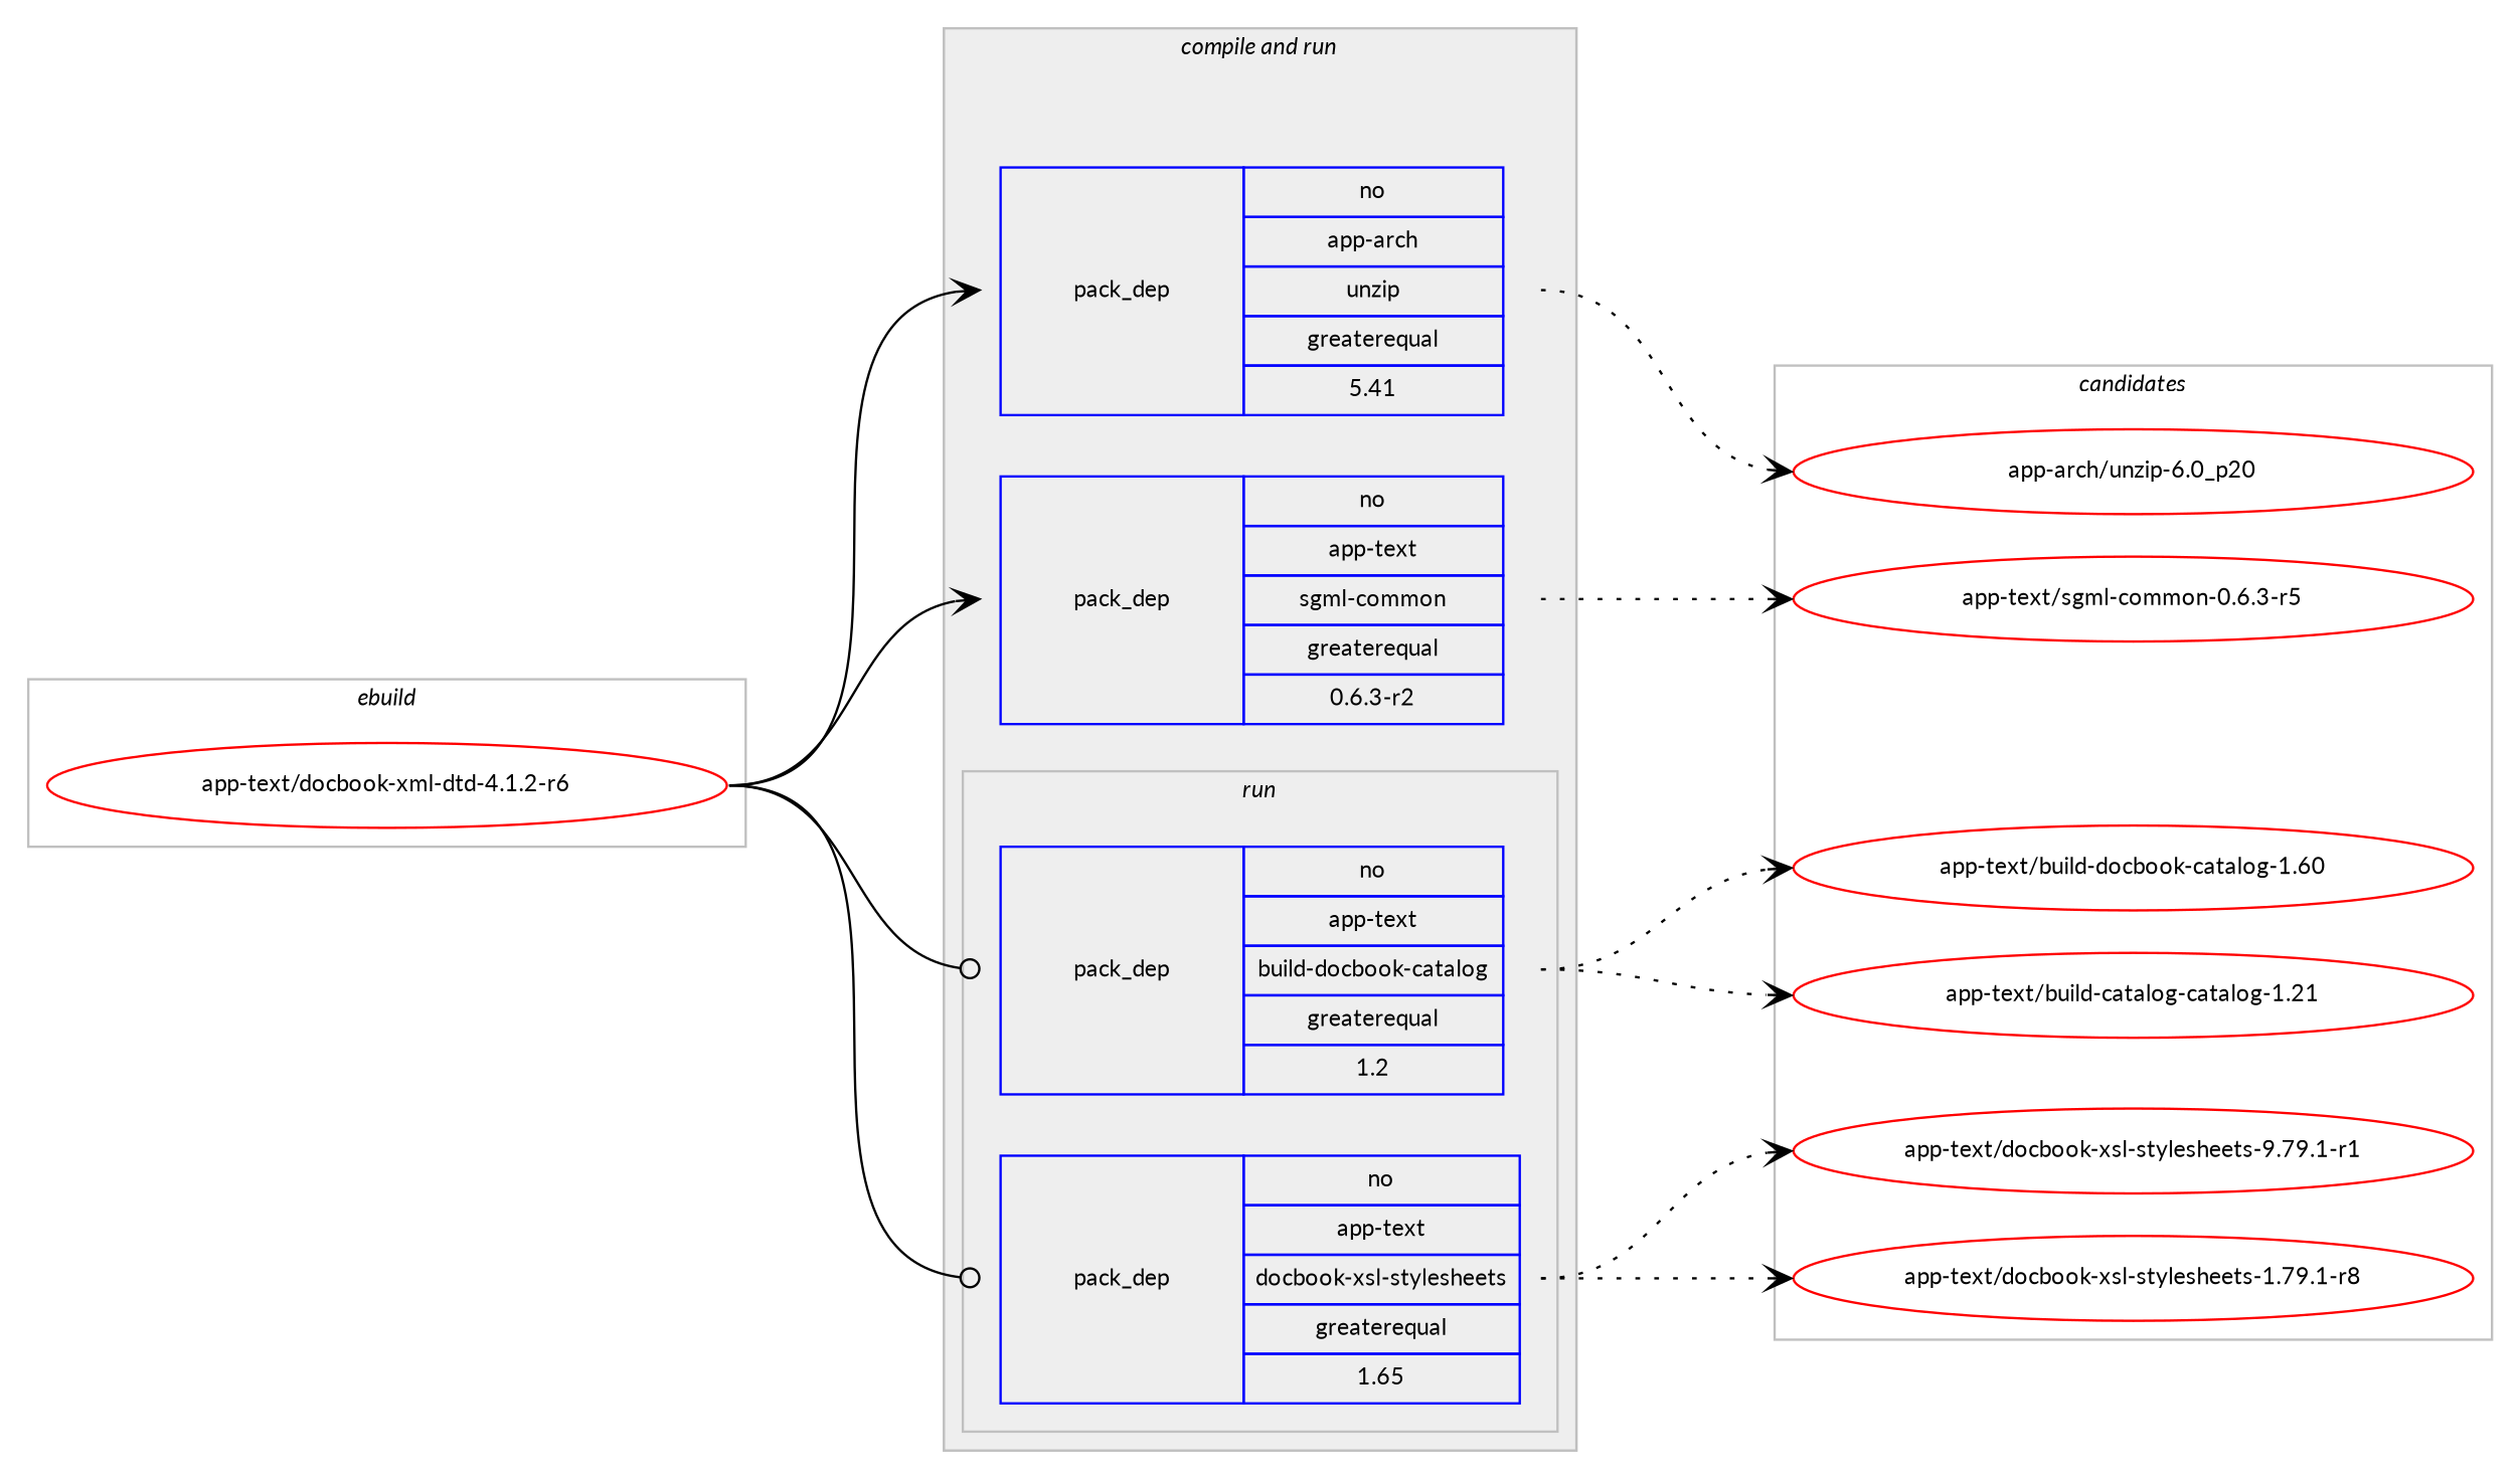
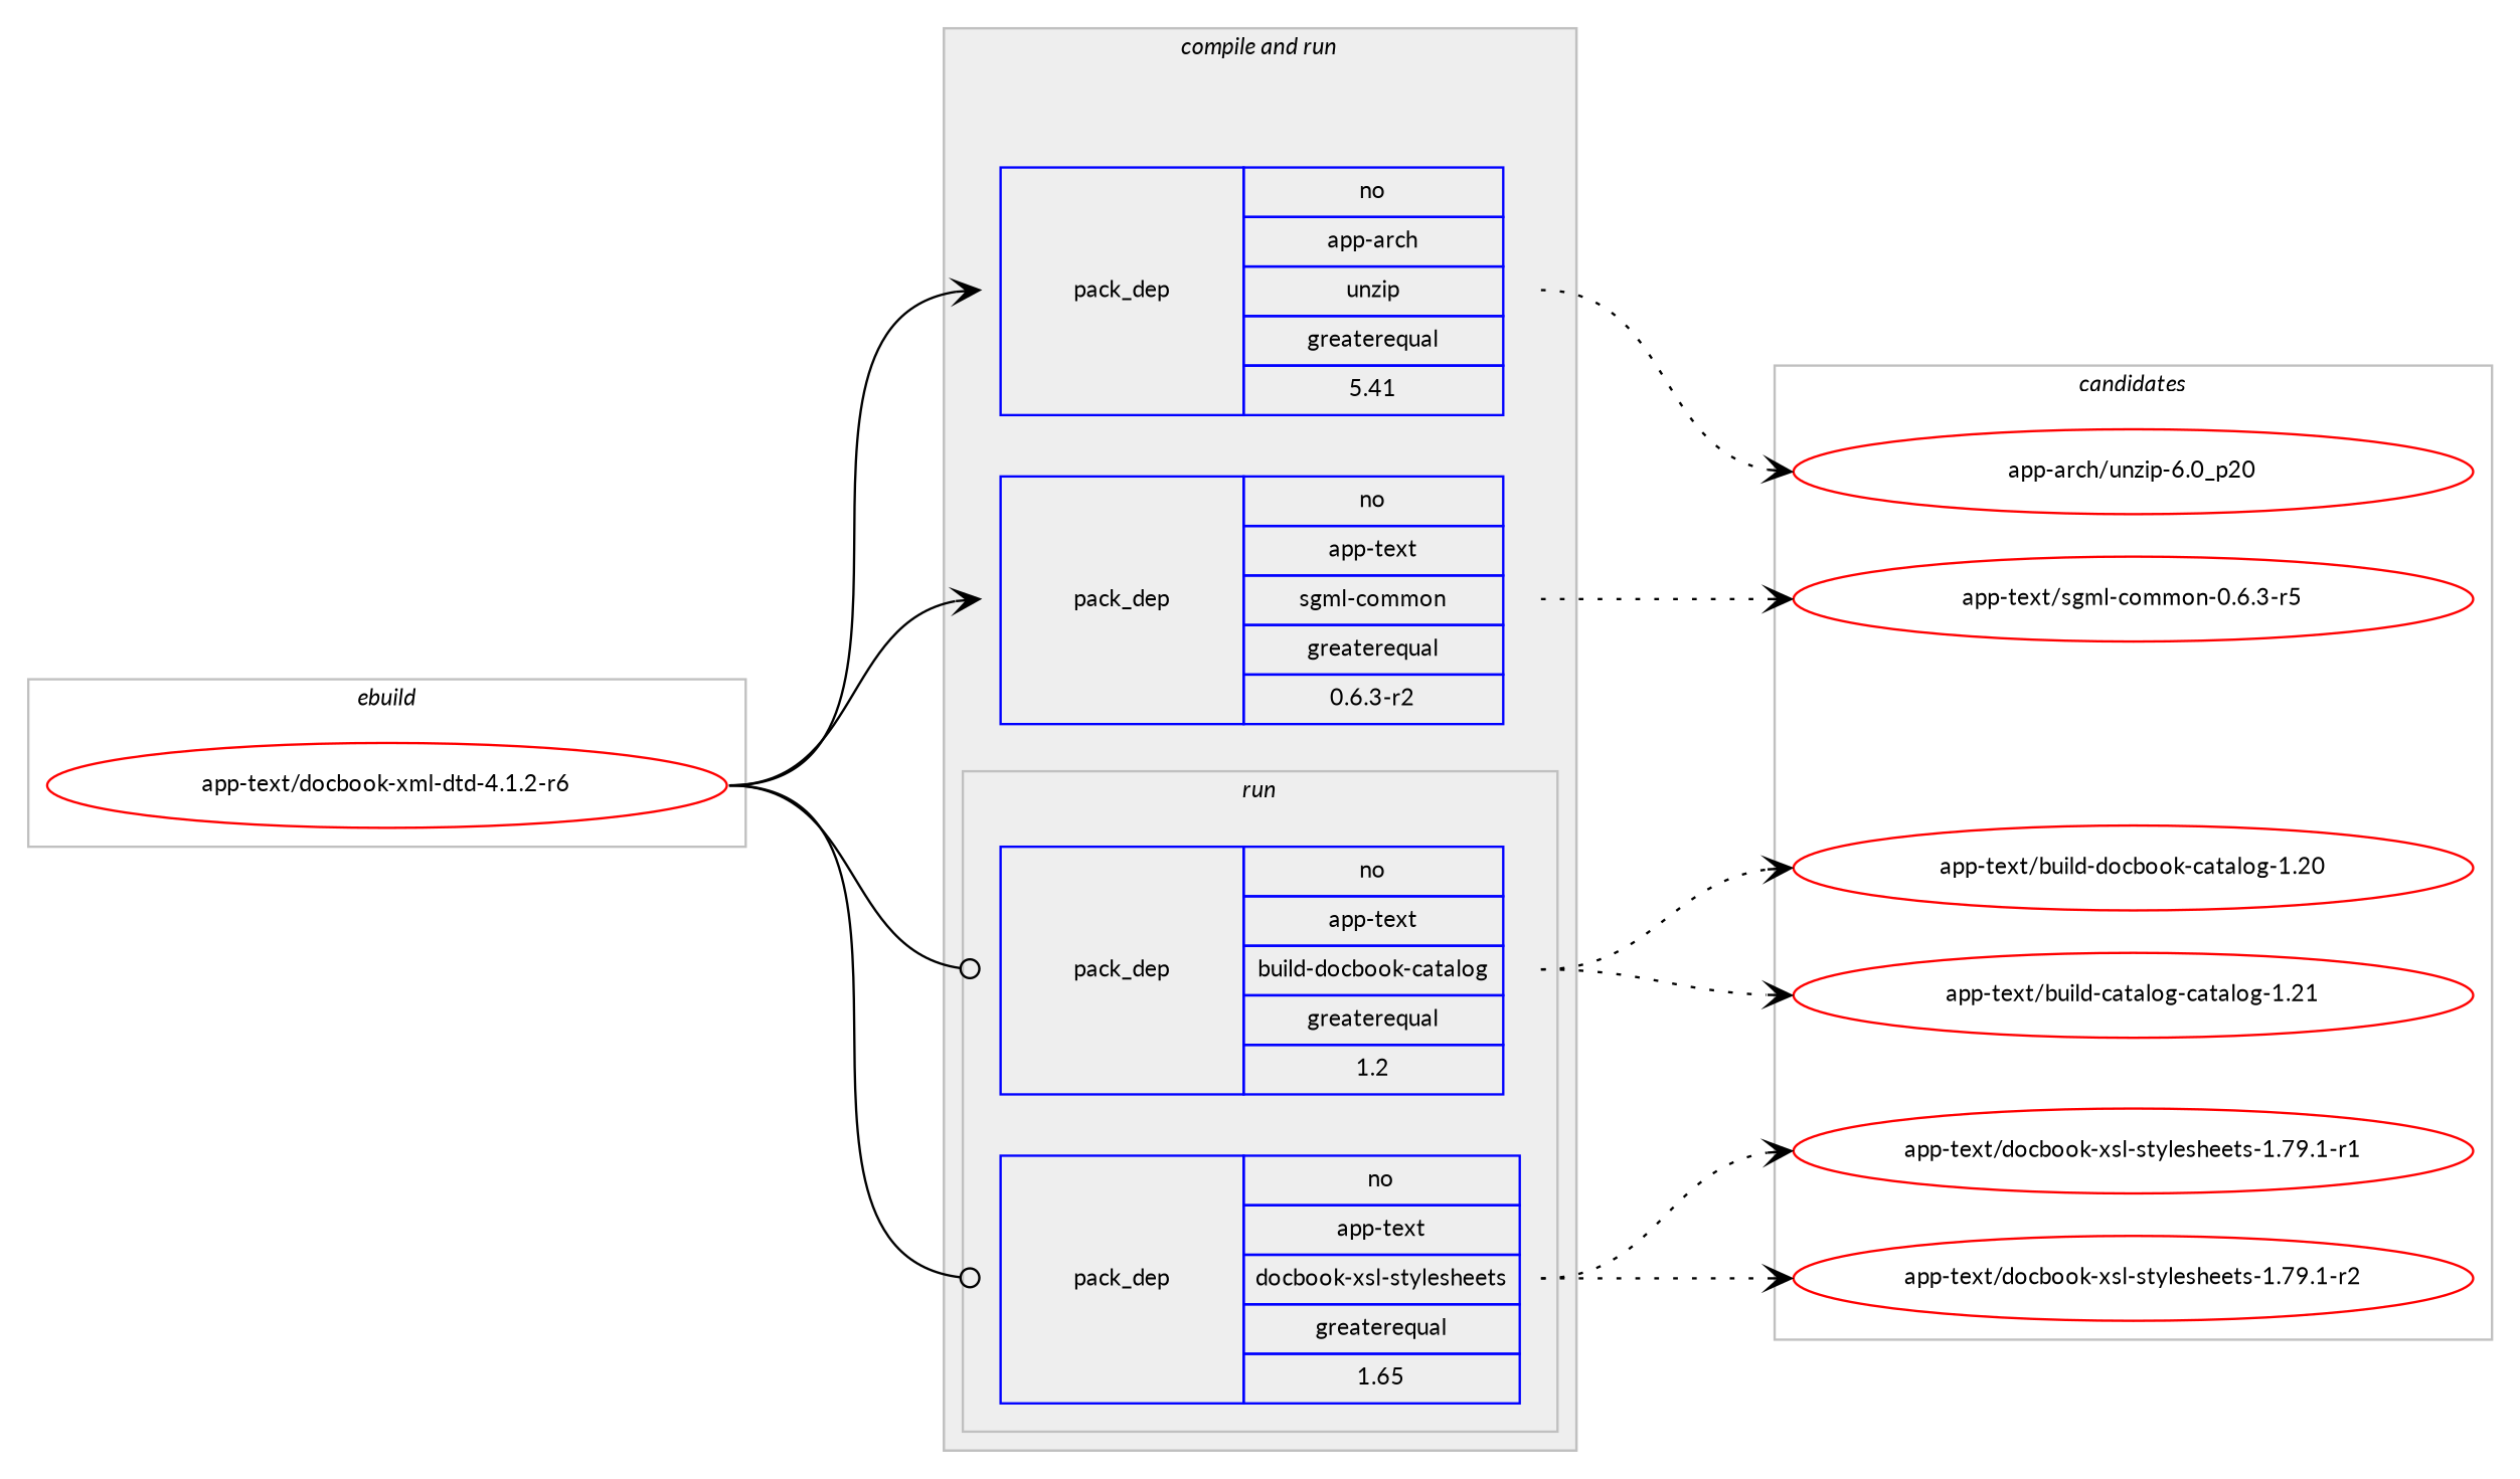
  digraph {
    compound=true
    concentrate=true
    fontname=Lato
    fontsize=10
    newrank=true
    rankdir=LR
    ranksep=1.5
    node [color=red fontname=Lato fontsize=10]
    edge [arrowhead=vee fontname=Lato headport=w style=dotted tailport=e weight=100]
    n1 [label="app-text/docbook-xml-dtd-4.1.2-r6" width=4]
    n2 [color=blue label=<<TABLE BORDER="0" CELLBORDER="1" CELLSPACING="0" CELLPADDING="4" WIDTH="220"><TR><TD ROWSPAN="6" CELLPADDING="30">pack_dep</TD></TR><TR><TD WIDTH="110">no</TD></TR><TR><TD>app-arch</TD></TR><TR><TD>unzip</TD></TR><TR><TD>greaterequal</TD></TR><TR><TD>5.41</TD></TR></TABLE>> shape=none]
    n3 [color=blue label=<<TABLE BORDER="0" CELLBORDER="1" CELLSPACING="0" CELLPADDING="4" WIDTH="220"><TR><TD ROWSPAN="6" CELLPADDING="30">pack_dep</TD></TR><TR><TD WIDTH="110">no</TD></TR><TR><TD>app-text</TD></TR><TR><TD>sgml-common</TD></TR><TR><TD>greaterequal</TD></TR><TR><TD>0.6.3-r2</TD></TR></TABLE>> shape=none]
    n4 [color=blue label=<<TABLE BORDER="0" CELLBORDER="1" CELLSPACING="0" CELLPADDING="4" WIDTH="220"><TR><TD ROWSPAN="6" CELLPADDING="30">pack_dep</TD></TR><TR><TD WIDTH="110">no</TD></TR><TR><TD>app-text</TD></TR><TR><TD>build-docbook-catalog</TD></TR><TR><TD>greaterequal</TD></TR><TR><TD>1.2</TD></TR></TABLE>> shape=none]
    n5 [color=blue label=<<TABLE BORDER="0" CELLBORDER="1" CELLSPACING="0" CELLPADDING="4" WIDTH="220"><TR><TD ROWSPAN="6" CELLPADDING="30">pack_dep</TD></TR><TR><TD WIDTH="110">no</TD></TR><TR><TD>app-text</TD></TR><TR><TD>docbook-xsl-stylesheets</TD></TR><TR><TD>greaterequal</TD></TR><TR><TD>1.65</TD></TR></TABLE>> shape=none]
    n6 [label="app-text/sgml-common-0.6.3-r5" width=4]
    n7 [label="app-arch/unzip-6.0_p20" width=4]
-   n8 [label="app-text/build-docbook-catalog-1.60" width=4]
+   n8 [label="app-text/build-docbook-catalog-1.20" width=4]
    n9 [label="app-text/build-catalog-catalog-1.21" width=4]
-   n10 [label="app-text/docbook-xsl-stylesheets-9.79.1-r1" width=4]
-   n11 [label="app-text/docbook-xsl-stylesheets-1.79.1-r8" width=4]
+   n10 [label="app-text/docbook-xsl-stylesheets-1.79.1-r1" width=4]
+   n11 [label="app-text/docbook-xsl-stylesheets-1.79.1-r2" width=4]
    subgraph cluster_1 {
      color=gray
      label=<<i>ebuild</i>>
      rank=same
      n1
    }
    subgraph cluster_2 {
      color=gray
      label=<<i>dependencies</i>>
      subgraph cluster_3 {
        color=gray
        fillcolor="#eeeeee"
        label=<<i>compile</i>>
        style=filled
        subgraph sub_4 {
          color=gray
          fillcolor="#eeeeee"
          label=<<i>compile</i>>
          style=filled
          n2
        }
        subgraph sub_5 {
          color=gray
          fillcolor="#eeeeee"
          label=<<i>compile</i>>
          style=filled
          n3
        }
      }
      subgraph cluster_6 {
        color=gray
        fillcolor="#eeeeee"
        label=<<i>compile and run</i>>
        style=filled
      }
      subgraph cluster_7 {
        color=gray
        fillcolor="#eeeeee"
        label=<<i>run</i>>
        style=filled
        subgraph sub_8 {
          color=gray
          fillcolor="#eeeeee"
          label=<<i>run</i>>
          style=filled
          n4
        }
        subgraph sub_9 {
          color=gray
          fillcolor="#eeeeee"
          label=<<i>run</i>>
          style=filled
          n5
        }
      }
    }
    subgraph cluster_10 {
      color=gray
      label=<<i>candidates</i>>
      rank=same
      subgraph sub_11 {
        color=black
        label=<<i>candidates</i>>
        nodesep=1
        rank=same
        n6
      }
      subgraph sub_12 {
        color=black
        label=<<i>candidates</i>>
        nodesep=1
        rank=same
        n7
      }
      subgraph sub_13 {
        color=black
        label=<<i>candidates</i>>
        nodesep=1
        rank=same
        n8
        n9
      }
      subgraph sub_14 {
        color=black
        label=<<i>candidates</i>>
        nodesep=1
        rank=same
        n10
        n11
      }
    }
    n1 -> n2 [style=solid weight=20]
    n1 -> n3 [style=solid weight=20]
    n1 -> n4 [arrowhead=odot style=solid weight=20]
    n1 -> n5 [arrowhead=odot style=solid weight=20]
    n2 -> n7
    n3 -> n6
    n4 -> n8
    n4 -> n9
    n5 -> n10
    n5 -> n11
  }
